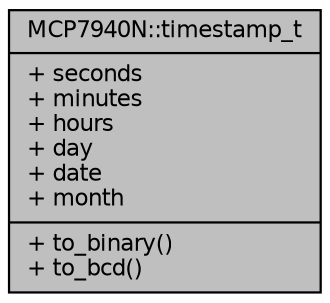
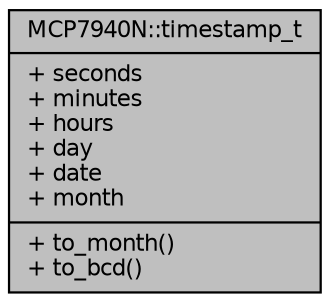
  digraph {
-   n1 [color=black fillcolor=grey75 fontcolor=black fontname=Helvetica fontsize=10 height=0.2 label="{MCP7940N::timestamp_t\n|+ seconds\l+ minutes\l+ hours\l+ day\l+ date\l+ month\l|+ to_binary()\l+ to_bcd()\l}" shape=record style=filled width=0.4]
+   n1 [color=black fillcolor=grey75 fontcolor=black fontname=Helvetica fontsize=10 height=0.2 label="{MCP7940N::timestamp_t\n|+ seconds\l+ minutes\l+ hours\l+ day\l+ date\l+ month\l|+ to_month()\l+ to_bcd()\l}" shape=record style=filled width=0.4]
  }
